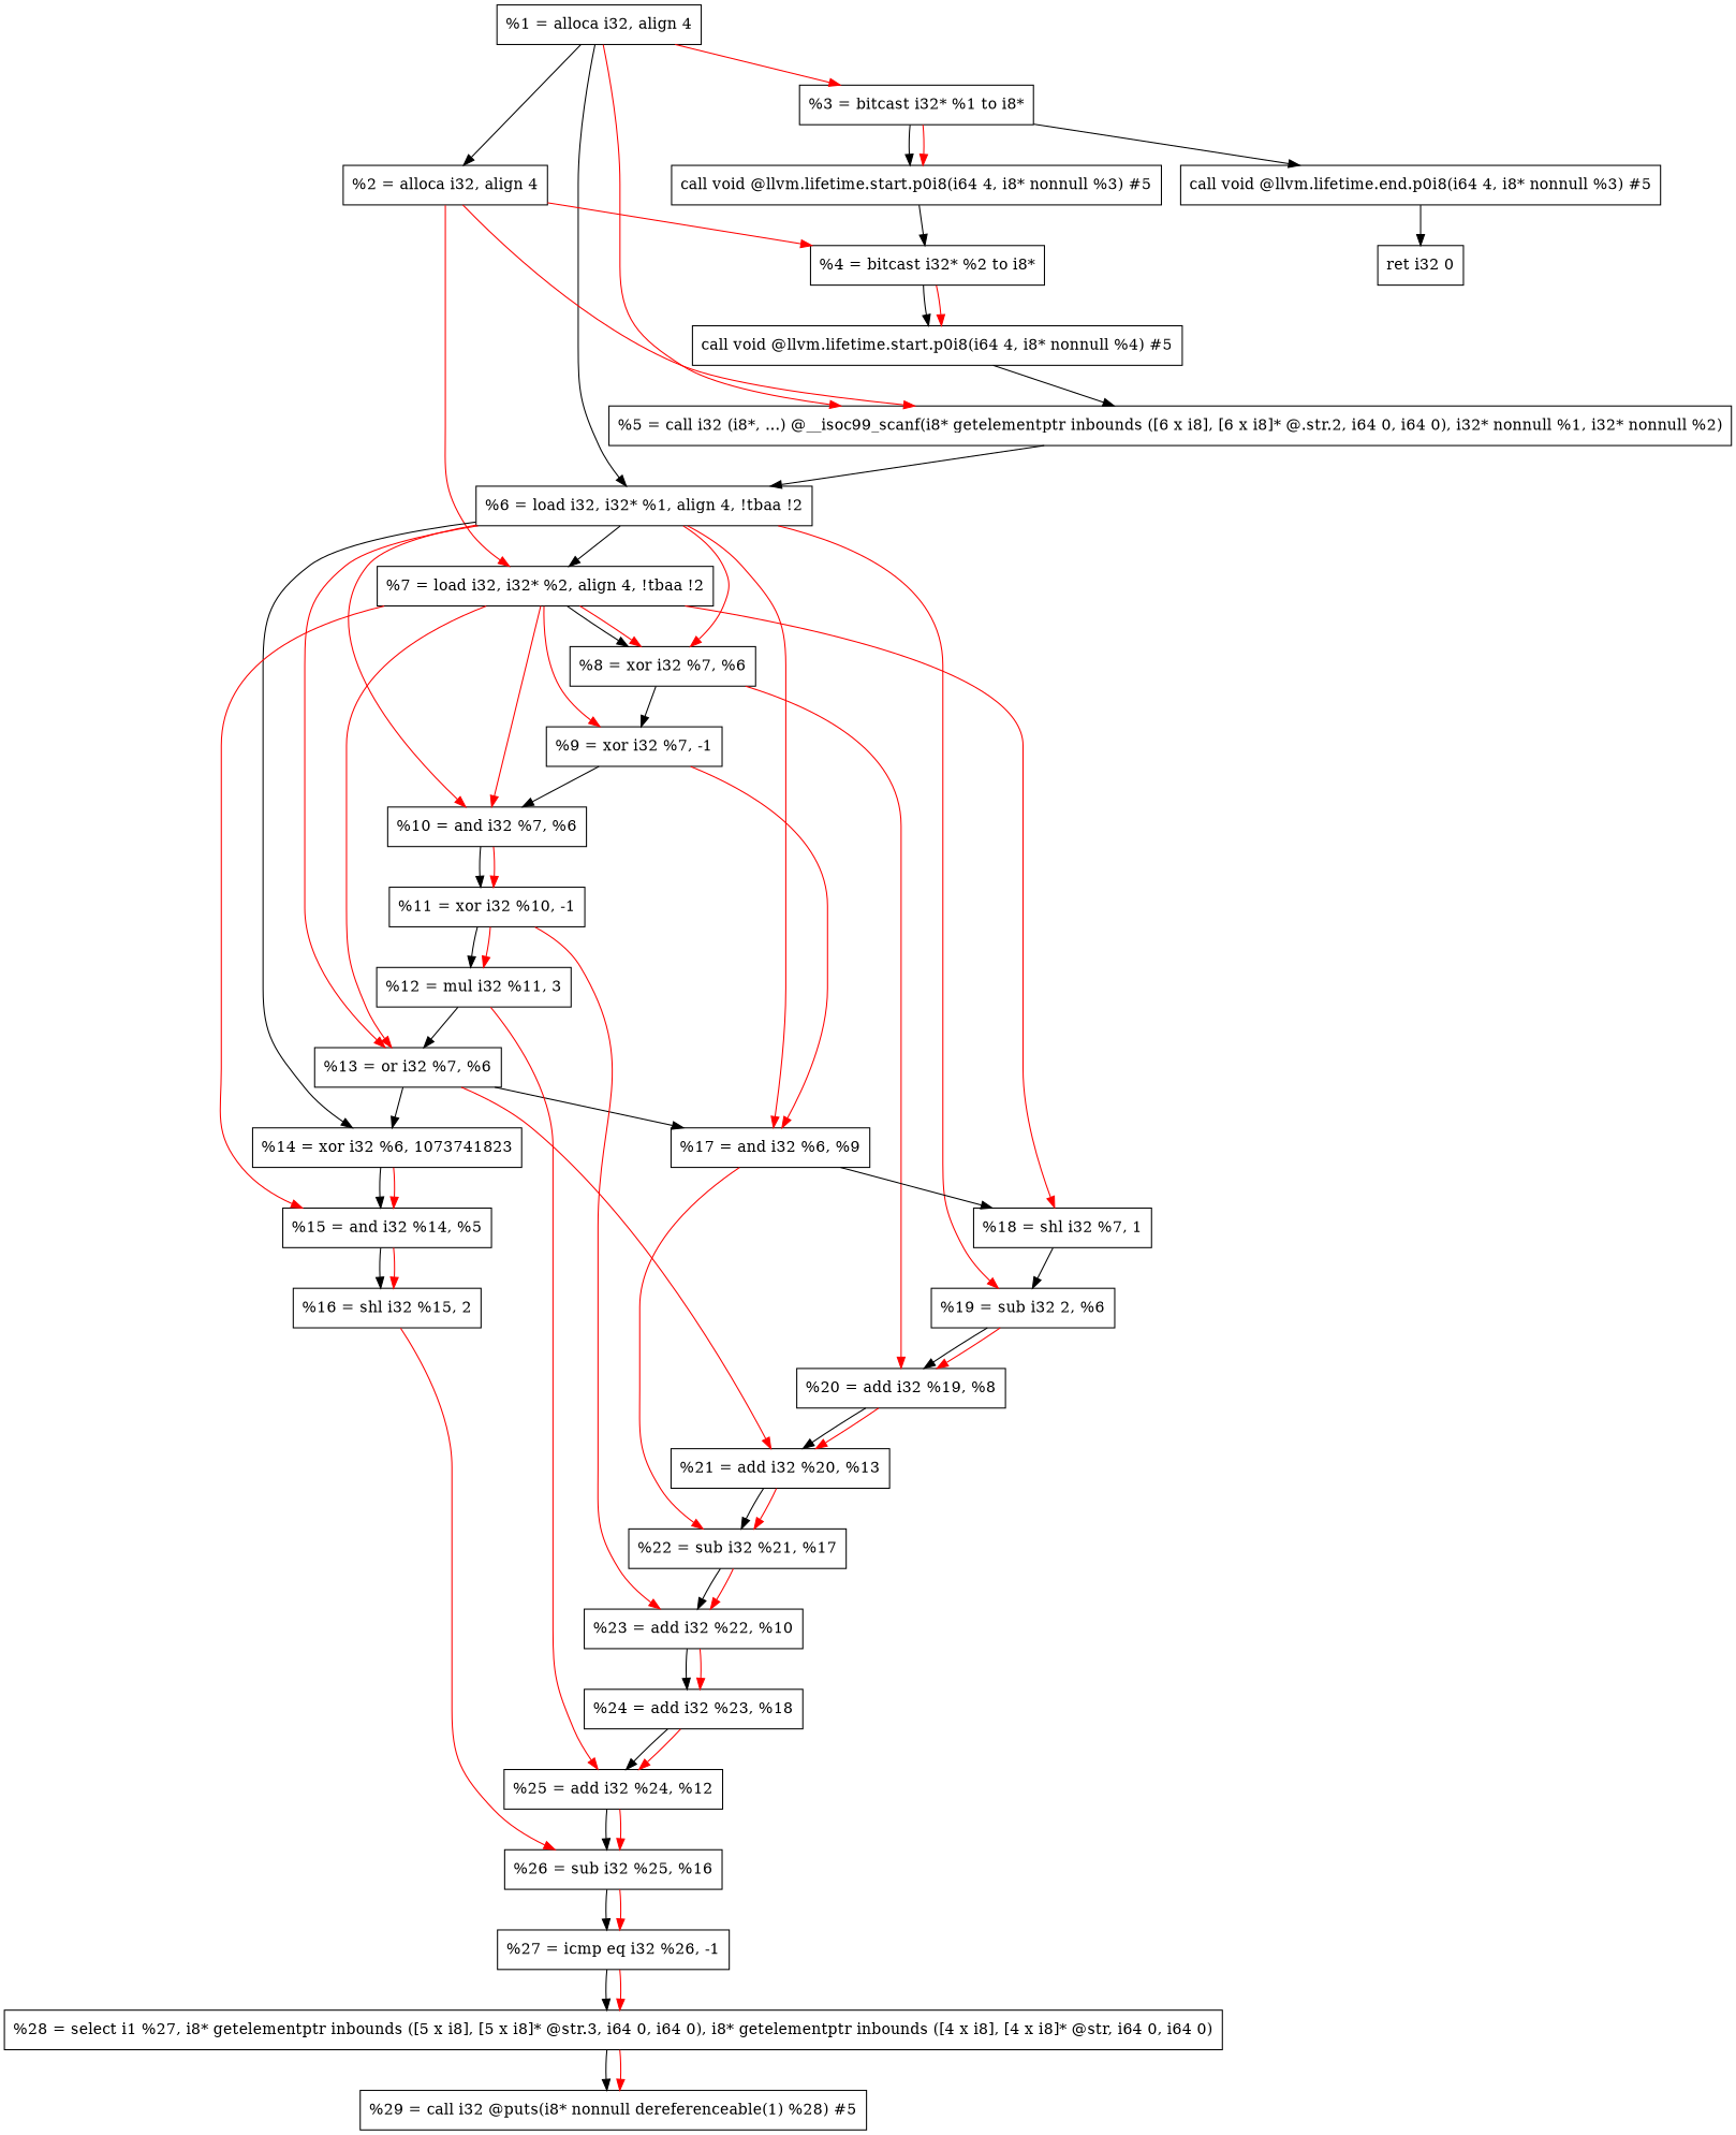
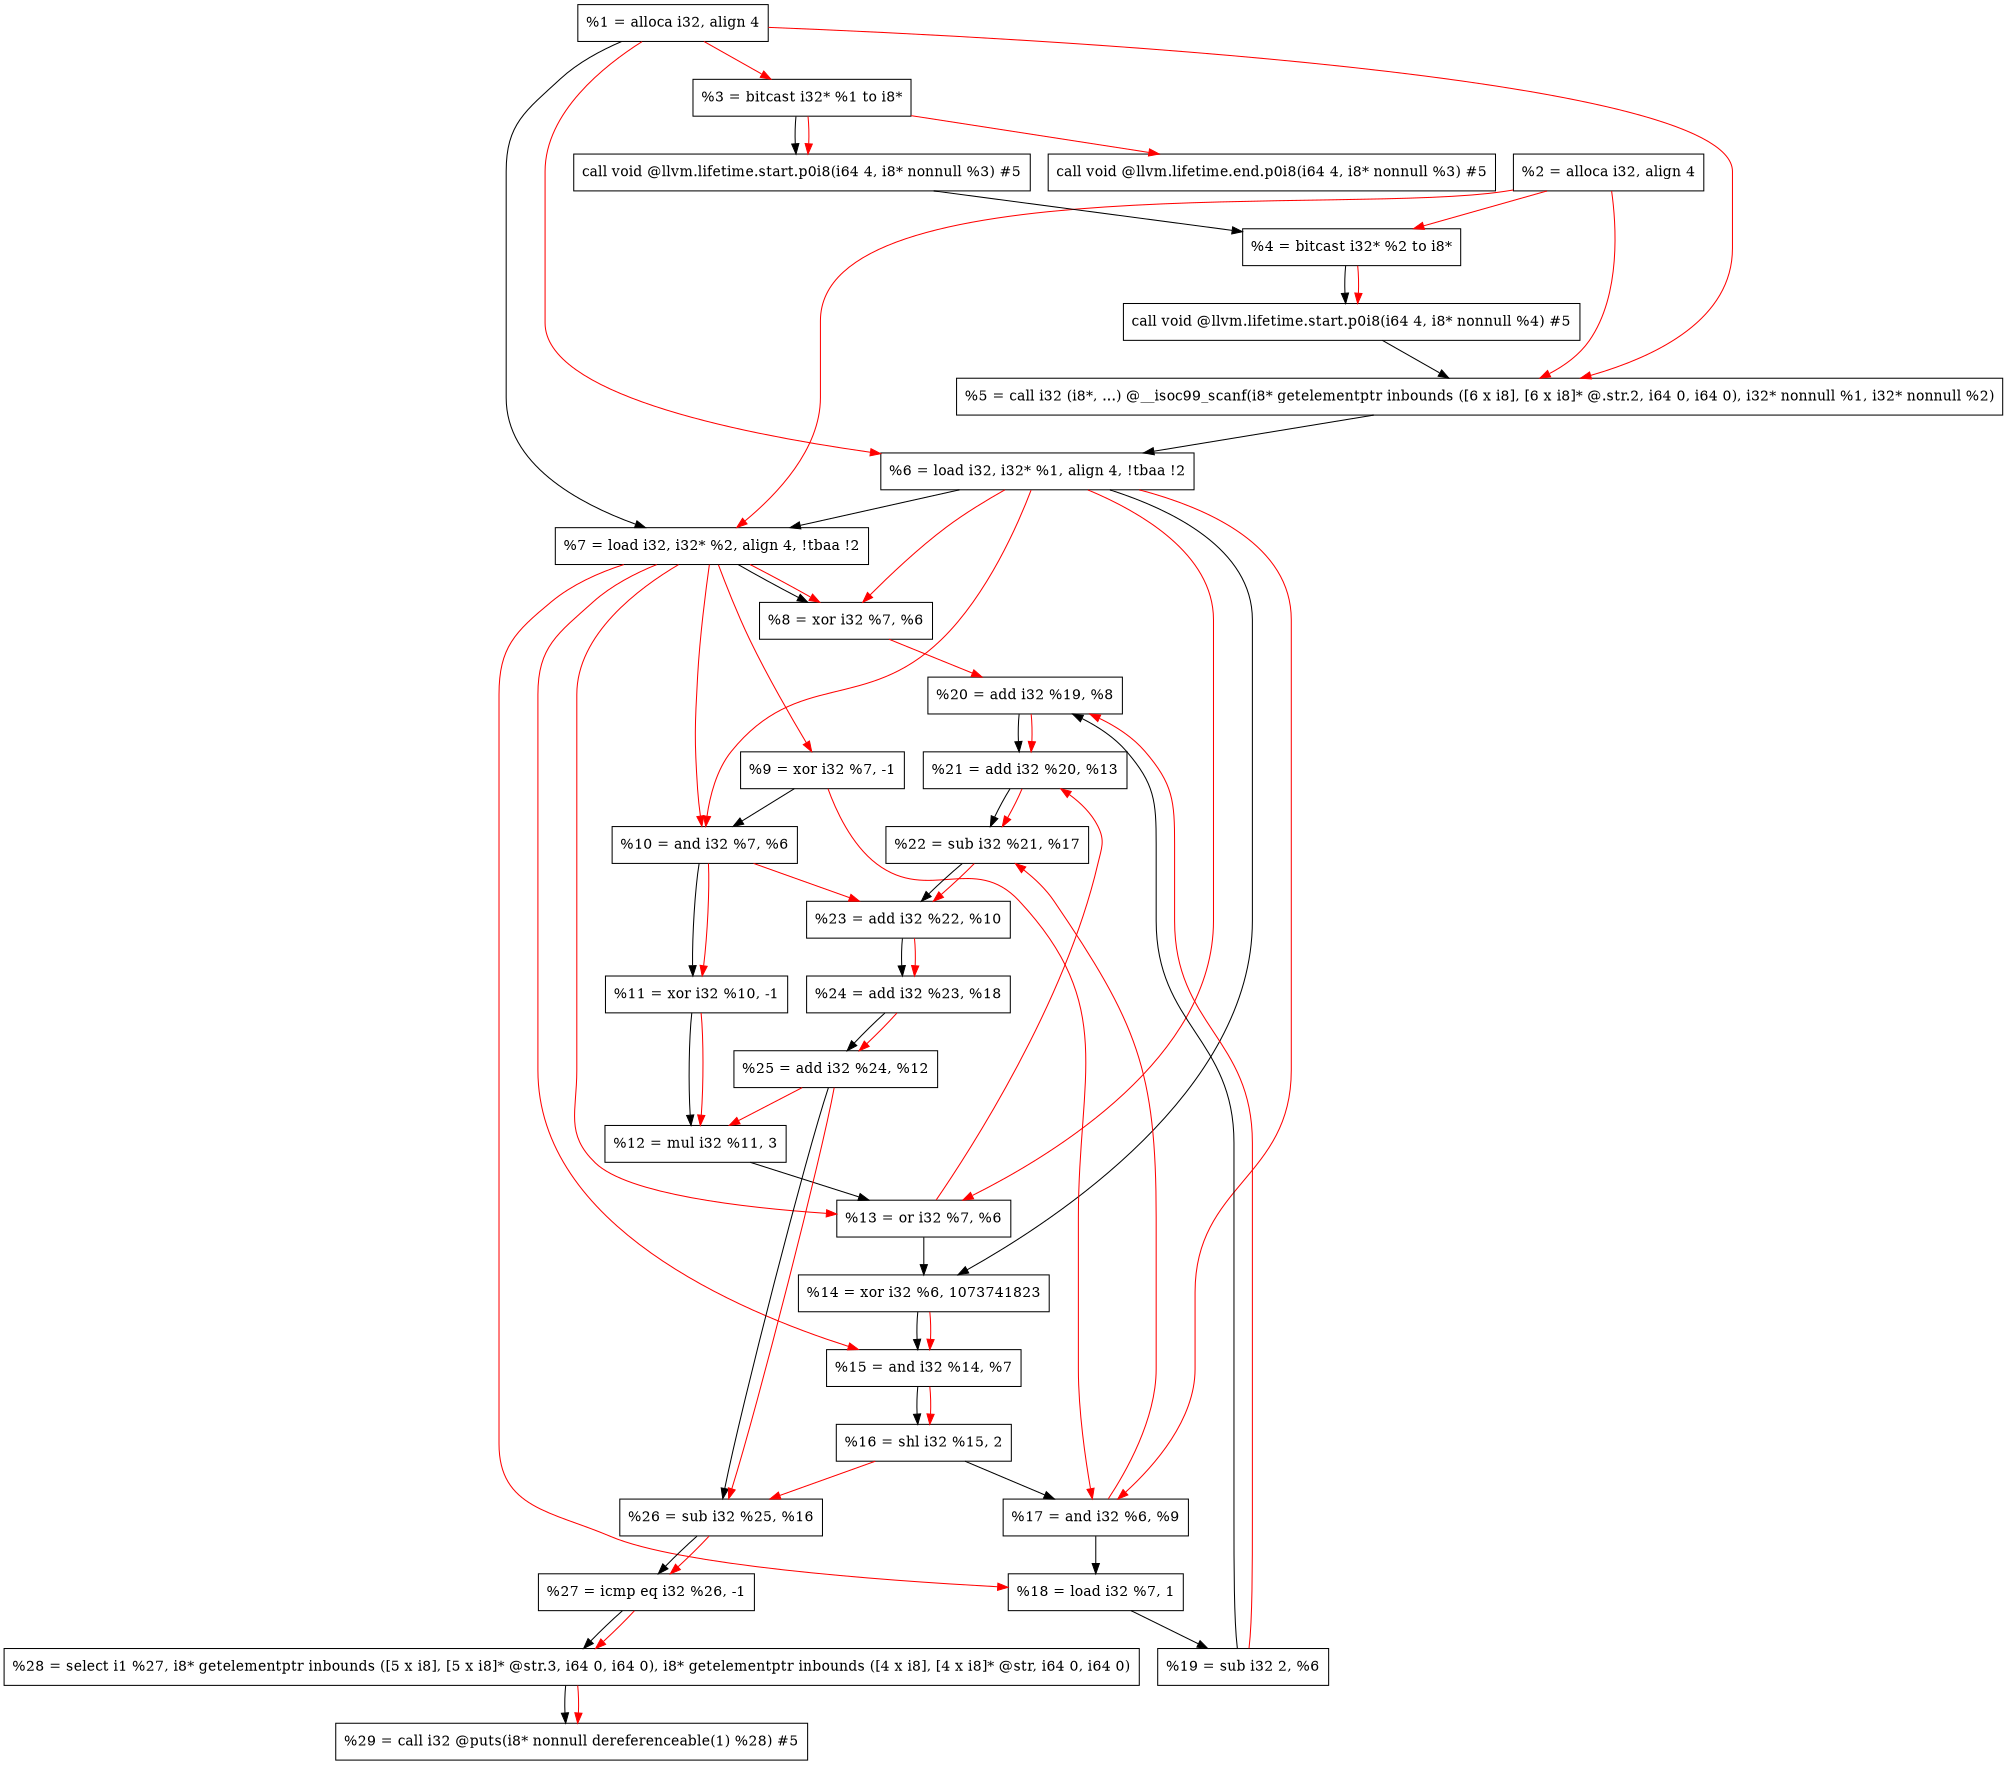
  digraph {
    node [shape=record]
    edge [color=red]
    n1 [label="  %1 = alloca i32, align 4"]
    n2 [label="  %2 = alloca i32, align 4"]
    n3 [label="  %3 = bitcast i32* %1 to i8*"]
    n4 [label="  %5 = call i32 (i8*, ...) @__isoc99_scanf(i8* getelementptr inbounds ([6 x i8], [6 x i8]* @.str.2, i64 0, i64 0), i32* nonnull %1, i32* nonnull %2)"]
    n5 [label="  %6 = load i32, i32* %1, align 4, !tbaa !2"]
    n6 [label="  %4 = bitcast i32* %2 to i8*"]
    n7 [label="  %7 = load i32, i32* %2, align 4, !tbaa !2"]
    n8 [label="  call void @llvm.lifetime.start.p0i8(i64 4, i8* nonnull %3) #5"]
    n9 [label="  call void @llvm.lifetime.end.p0i8(i64 4, i8* nonnull %3) #5"]
    n10 [label="  %8 = xor i32 %7, %6"]
    n11 [label="  %10 = and i32 %7, %6"]
    n12 [label="  %13 = or i32 %7, %6"]
    n13 [label="  %14 = xor i32 %6, 1073741823"]
    n14 [label="  %17 = and i32 %6, %9"]
    n15 [label="  %19 = sub i32 2, %6"]
    n16 [label="  call void @llvm.lifetime.start.p0i8(i64 4, i8* nonnull %4) #5"]
    n17 [label="  %9 = xor i32 %7, -1"]
-   n18 [label="%15 = and i32 %14, %5"]
-   n19 [label="  %18 = shl i32 %7, 1"]
-   n20 [label="  ret i32 0"]
+   n18 [label="  %15 = and i32 %14, %7"]
+   n19 [label="%18 = load i32 %7, 1"]
    n21 [label="  %20 = add i32 %19, %8"]
    n22 [label="  %11 = xor i32 %10, -1"]
    n23 [label="  %23 = add i32 %22, %10"]
    n24 [label="  %21 = add i32 %20, %13"]
    n25 [label="  %22 = sub i32 %21, %17"]
    n26 [label="  %16 = shl i32 %15, 2"]
    n27 [label="  %12 = mul i32 %11, 3"]
    n28 [label="  %24 = add i32 %23, %18"]
    n29 [label="  %25 = add i32 %24, %12"]
    n30 [label="  %26 = sub i32 %25, %16"]
    n31 [label="  %27 = icmp eq i32 %26, -1"]
    n32 [label="  %28 = select i1 %27, i8* getelementptr inbounds ([5 x i8], [5 x i8]* @str.3, i64 0, i64 0), i8* getelementptr inbounds ([4 x i8], [4 x i8]* @str, i64 0, i64 0)"]
    n33 [label="  %29 = call i32 @puts(i8* nonnull dereferenceable(1) %28) #5"]
-   n1 -> n2 [color=""]
+   n1 -> n7 [color=""]
    n1 -> n3
    n1 -> n4
-   n1 -> n5 [color=black]
+   n1 -> n5
    n2 -> n4
    n2 -> n6
    n2 -> n7
    n3 -> n8 [color=""]
    n3 -> n8
-   n3 -> n9 [color=black]
+   n3 -> n9
    n4 -> n5 [color=""]
    n5 -> n7 [color=""]
    n5 -> n10
    n5 -> n11
    n5 -> n12
    n5 -> n13 [color=black]
    n5 -> n14
-   n5 -> n15
    n6 -> n16 [color=""]
    n6 -> n16
    n7 -> n10 [color=""]
    n7 -> n10
    n7 -> n11
    n7 -> n12
    n7 -> n17
    n7 -> n18
    n7 -> n19
    n8 -> n6 [color=""]
-   n9 -> n20 [color=""]
-   n10 -> n17 [color=""]
    n10 -> n21
    n11 -> n22 [color=""]
    n11 -> n22
-   n22 -> n23
+   n11 -> n23
    n12 -> n13 [color=""]
    n12 -> n24
    n13 -> n18 [color=""]
    n13 -> n18
    n14 -> n19 [color=""]
    n14 -> n25
    n15 -> n21 [color=""]
    n15 -> n21
    n16 -> n4 [color=""]
    n17 -> n11 [color=""]
    n17 -> n14
    n18 -> n26 [color=""]
    n18 -> n26
    n19 -> n15 [color=""]
    n21 -> n24 [color=""]
    n21 -> n24
    n22 -> n27 [color=""]
    n22 -> n27
    n23 -> n28 [color=""]
    n23 -> n28
    n24 -> n25 [color=""]
    n24 -> n25
    n25 -> n23 [color=""]
    n25 -> n23
-   n12 -> n14 [color=""]
+   n26 -> n14 [color=""]
    n26 -> n30
    n27 -> n12 [color=""]
-   n27 -> n29
+   n29 -> n27
    n28 -> n29 [color=""]
    n28 -> n29
    n29 -> n30 [color=""]
    n29 -> n30
    n30 -> n31 [color=""]
    n30 -> n31
    n31 -> n32 [color=""]
    n31 -> n32
    n32 -> n33 [color=""]
    n32 -> n33
  }
